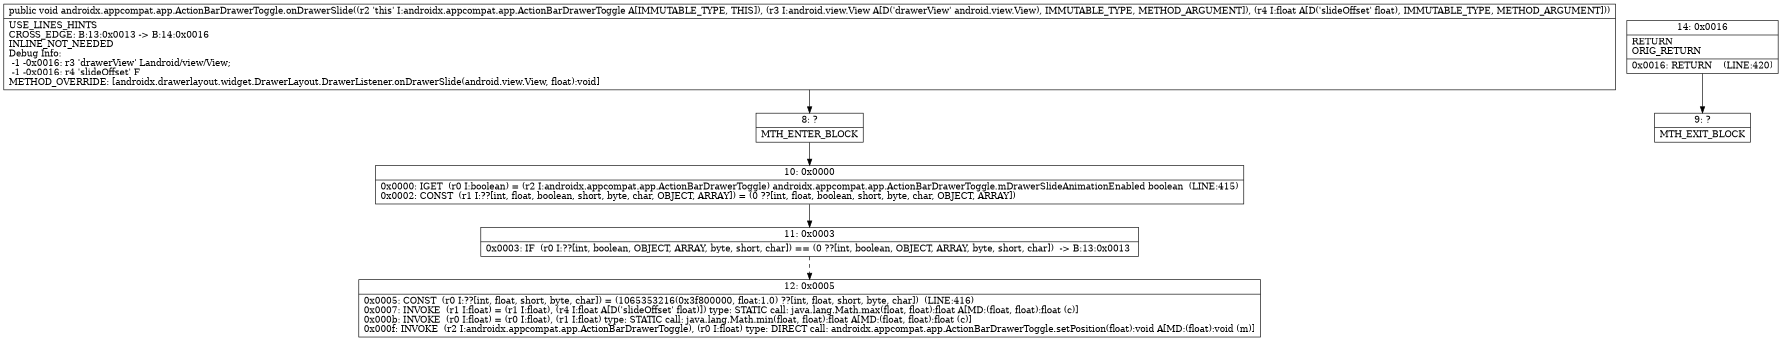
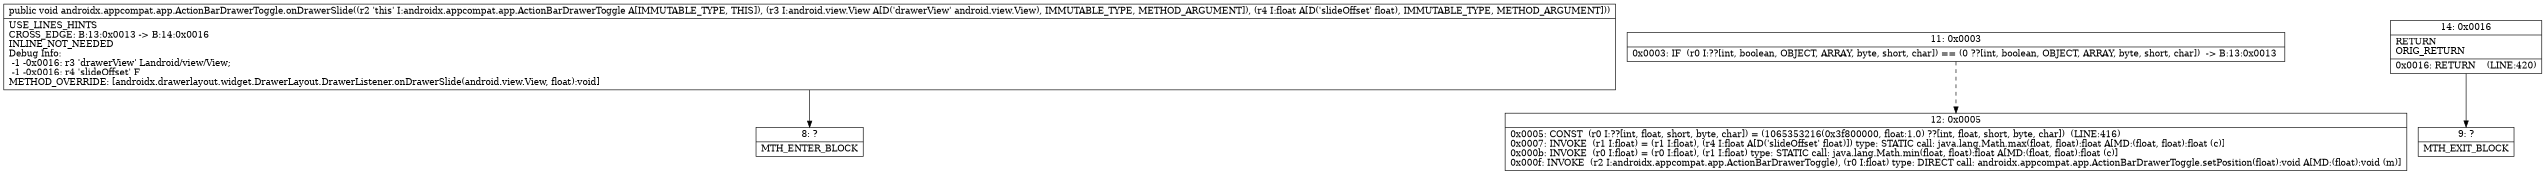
  digraph {
    node [shape=record]
    n1 [label="{8\:\ ?|MTH_ENTER_BLOCK\l}"]
-   n2 [label="{10\:\ 0x0000|0x0000: IGET  (r0 I:boolean) = (r2 I:androidx.appcompat.app.ActionBarDrawerToggle) androidx.appcompat.app.ActionBarDrawerToggle.mDrawerSlideAnimationEnabled boolean  (LINE:415)\l0x0002: CONST  (r1 I:??[int, float, boolean, short, byte, char, OBJECT, ARRAY]) = (0 ??[int, float, boolean, short, byte, char, OBJECT, ARRAY]) \l}"]
    n3 [label="{11\:\ 0x0003|0x0003: IF  (r0 I:??[int, boolean, OBJECT, ARRAY, byte, short, char]) == (0 ??[int, boolean, OBJECT, ARRAY, byte, short, char])  \-\> B:13:0x0013 \l}"]
    n4 [label="{12\:\ 0x0005|0x0005: CONST  (r0 I:??[int, float, short, byte, char]) = (1065353216(0x3f800000, float:1.0) ??[int, float, short, byte, char])  (LINE:416)\l0x0007: INVOKE  (r1 I:float) = (r1 I:float), (r4 I:float A[D('slideOffset' float)]) type: STATIC call: java.lang.Math.max(float, float):float A[MD:(float, float):float (c)]\l0x000b: INVOKE  (r0 I:float) = (r0 I:float), (r1 I:float) type: STATIC call: java.lang.Math.min(float, float):float A[MD:(float, float):float (c)]\l0x000f: INVOKE  (r2 I:androidx.appcompat.app.ActionBarDrawerToggle), (r0 I:float) type: DIRECT call: androidx.appcompat.app.ActionBarDrawerToggle.setPosition(float):void A[MD:(float):void (m)]\l}"]
    n5 [label="{9\:\ ?|MTH_EXIT_BLOCK\l}"]
    n6 [label="{14\:\ 0x0016|RETURN\lORIG_RETURN\l|0x0016: RETURN    (LINE:420)\l}"]
    n7 [label="{public void androidx.appcompat.app.ActionBarDrawerToggle.onDrawerSlide((r2 'this' I:androidx.appcompat.app.ActionBarDrawerToggle A[IMMUTABLE_TYPE, THIS]), (r3 I:android.view.View A[D('drawerView' android.view.View), IMMUTABLE_TYPE, METHOD_ARGUMENT]), (r4 I:float A[D('slideOffset' float), IMMUTABLE_TYPE, METHOD_ARGUMENT]))  | USE_LINES_HINTS\lCROSS_EDGE: B:13:0x0013 \-\> B:14:0x0016\lINLINE_NOT_NEEDED\lDebug Info:\l  \-1 \-0x0016: r3 'drawerView' Landroid\/view\/View;\l  \-1 \-0x0016: r4 'slideOffset' F\lMETHOD_OVERRIDE: [androidx.drawerlayout.widget.DrawerLayout.DrawerListener.onDrawerSlide(android.view.View, float):void]\l}"]
-   n1 -> n2
-   n2 -> n3
    n3 -> n4 [style=dashed]
    n6 -> n5
    n7 -> n1
  }
